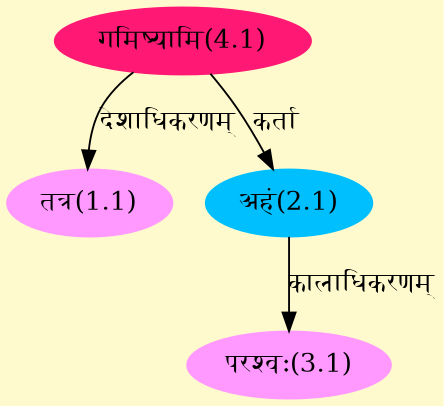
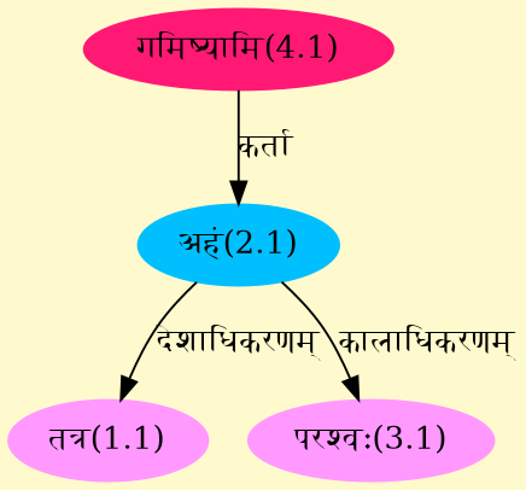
  digraph {
    bgcolor=lemonchiffon1
    compound=true
    rankdir=BT
    node [color="#FF99FF" style=filled]
    edge [dir=back]
    n1 [label="तत्र(1.1)"]
    n2 [color="#FF1975" label="गमिष्यामि(4.1)"]
    n3 [color="#00BFFF" label="अहं(2.1)"]
    n4 [label="परश्वः(3.1)"]
-   n1 -> n2 [label="देशाधिकरणम्"]
+   n1 -> n3 [label="देशाधिकरणम्"]
    n3 -> n2 [label="कर्ता"]
    n4 -> n3 [label="कालाधिकरणम्"]
  }
